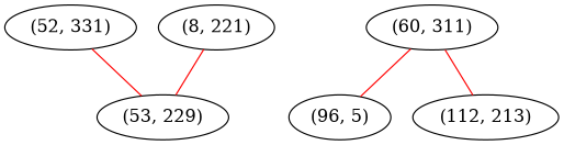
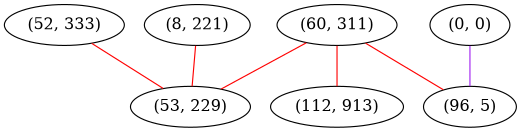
  graph {
    edge [color=red weight=1]
    n1 [label="(53, 229)"]
-   "(52, 333)" [label="(52, 331)"]
+   "(52, 333)"
    n3 [label="(96, 5)"]
+   "(0, 0)"
    n5 [label="(8, 221)"]
    "(60, 311)"
-   "(112, 213)"
+   "(112, 213)" [label="(112, 913)"]
    "(52, 333)" -- n1
+   "(0, 0)" -- n3 [color=purple weight=4]
    n5 -- n1
+   "(60, 311)" -- n1
    "(60, 311)" -- n3
    "(60, 311)" -- "(112, 213)"
  }
